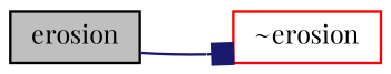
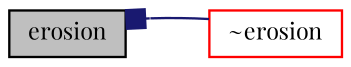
  digraph {
    rankdir=LR
    fontname="Playfair Display"
    node [fontname="Playfair Display" fontsize=10 shape=record]
    n1 [color=black fillcolor=grey75 fontcolor=black height=0.2 label=erosion style=filled width=0.4]
    n2 [color=red height=0.2 label="~erosion" width=0.4]
-   n1 -> n2 [color=midnightblue fontname="Playfair Display" fontsize=10 labelfontname=Helvetica labelfontsize=10 style=solid arrowhead=box]
+   n2 -> n1 [color=midnightblue fontname="Playfair Display" fontsize=10 labelfontname=Helvetica labelfontsize=10 style=solid arrowhead=box]
  }
